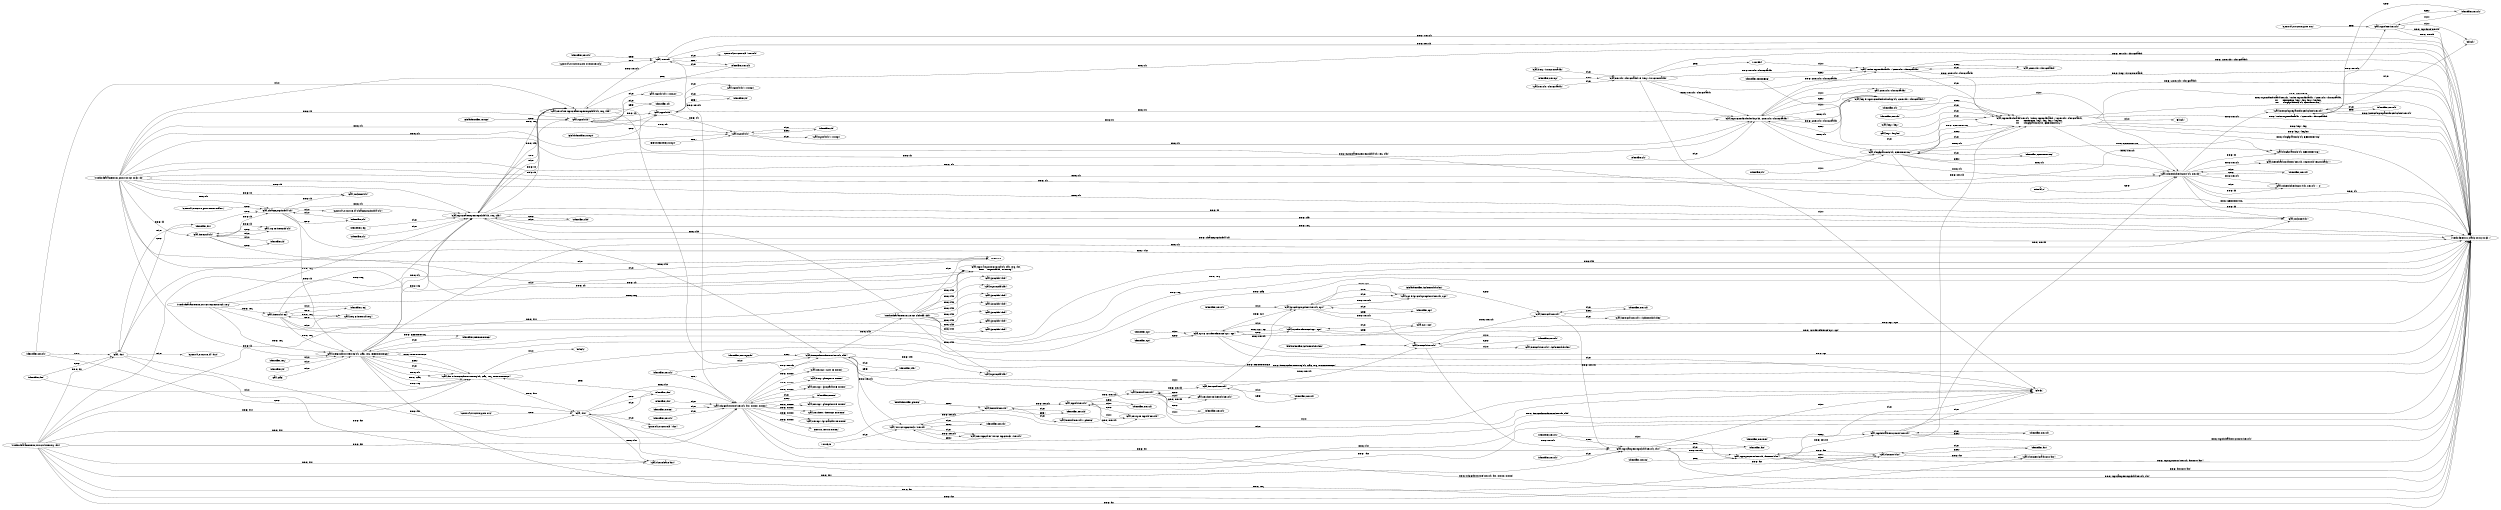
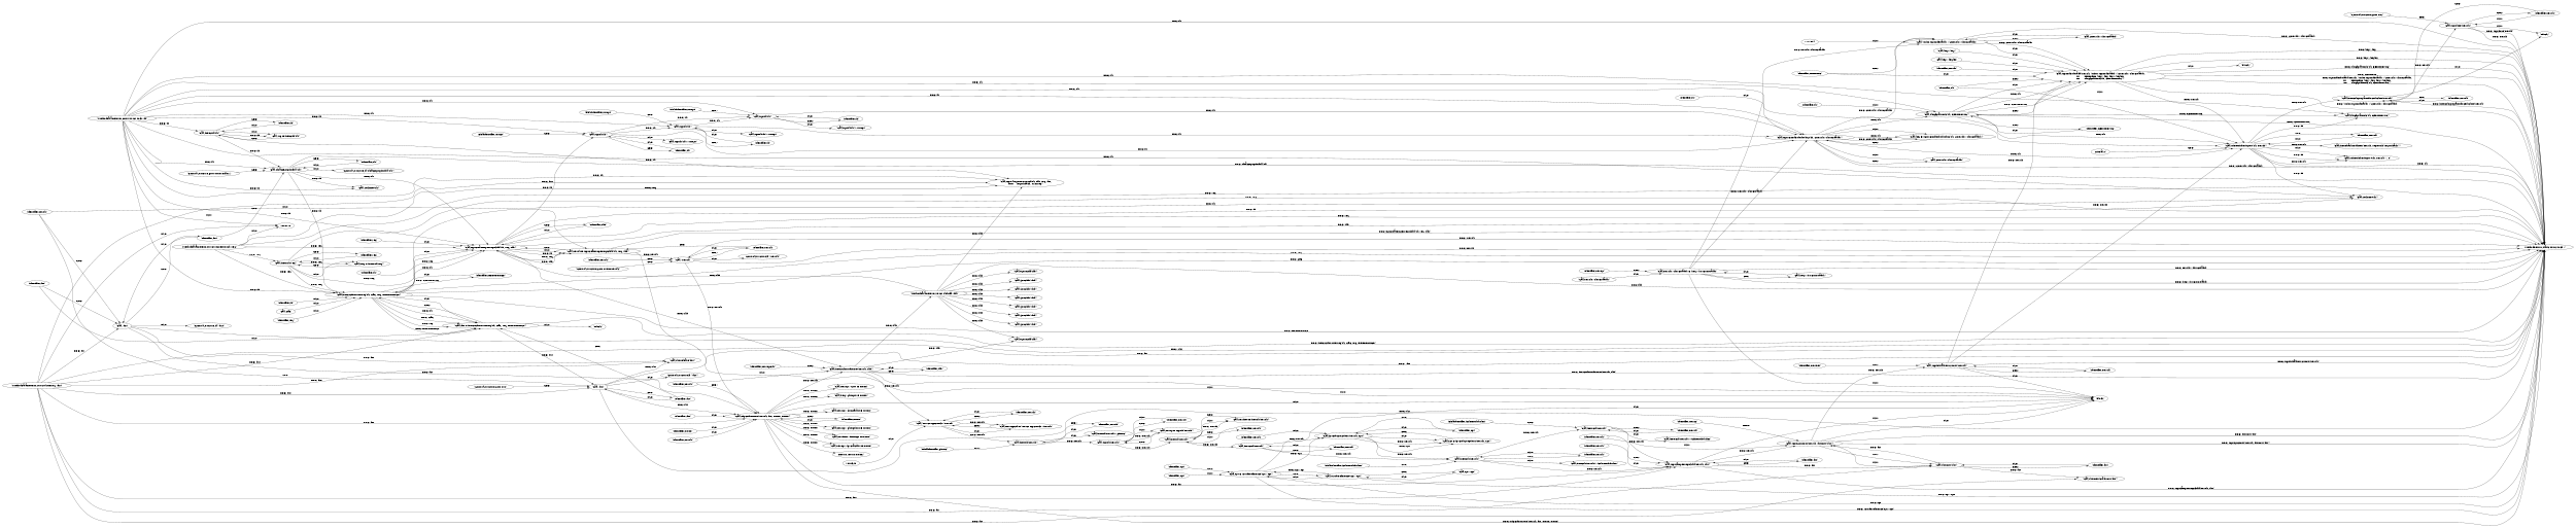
  digraph {
    rankdir=LR
    n1 [label="(Call,inet_csk_prepare_forced_close(newsk))"]
    n2 [label="(Call,tcp_done(newsk))"]
    n3 [label="(MethodReturn,static struct sock *)"]
    n4 [label="(Block,)"]
    n5 [label="(Identifier,newsk)"]
    n6 [label="(Identifier,newsk)"]
    n7 [label="(Call,__inet_inherit_port(sk, newsk))"]
    n8 [label="(Call,inet_ehash_nolisten(newsk, req_to_sk(req_unhash)))"]
    n9 [label="(Call,sk_gfp_atomic(sk, GFP_ATOMIC))"]
    n10 [label="(Call,sock_net(sk))"]
    n11 [label="(Call,__inet_inherit_port(sk, newsk) < 0)"]
    n12 [label="(Identifier,newsk)"]
    n13 [label="(Call,sk_gfp_atomic(sk, GFP_ATOMIC))"]
    n14 [label="(Call,tcp_md5_do_add(newsk, (union tcp_md5_addr *)&newsk->sk_v6_daddr,\n\t\t\t       AF_INET6, key->key, key->keylen,\n\t\t\t       sk_gfp_atomic(sk, GFP_ATOMIC)))"]
    n15 [label="(Identifier,GFP_ATOMIC)"]
    n16 [label="(Block,)"]
    n17 [label="(Call,tcp_v6_md5_do_lookup(sk, &newsk->sk_v6_daddr))"]
    n18 [label="(Call,(union tcp_md5_addr *)&newsk->sk_v6_daddr)"]
    n19 [label="(Call,&newsk->sk_v6_daddr)"]
    n20 [label="(Call,key = tcp_v6_md5_do_lookup(sk, &newsk->sk_v6_daddr))"]
    n21 [label="(Call,&newsk->sk_v6_daddr)"]
    n22 [label="(Call,tcp_sk(sk))"]
    n23 [label="(Call,tcp_sk(sk))"]
    n24 [label="(Call,tcp_sk(sk))"]
    n25 [label="(Call,tcp_sk(sk)->rx_opt)"]
    n26 [label="(Identifier,sk)"]
    n27 [label="(Call,tcp_sk(sk)->rx_opt)"]
    n28 [label="(Identifier,sk)"]
    n29 [label="(Call,tcp_sk(sk)->rx_opt)"]
    n30 [label="(Identifier,sk)"]
    n31 [label="(Call,tcp_create_openreq_child(sk, req, skb))"]
    n32 [label="(Call,inet6_sk_rx_dst_set(newsk, skb))"]
    n33 [label="(Call,newsk = tcp_create_openreq_child(sk, req, skb))"]
    n34 [label="(Identifier,skb)"]
    n35 [label="(MethodParameterIn,struct sk_buff *skb)"]
    n36 [label="(Call,tcp_v6_iif(skb))"]
    n37 [label="(Block,)"]
    n38 [label="(Call,(struct tcp6_sock *)newsk)"]
    n39 [label="(Identifier,skb)"]
    n40 [label="(Call,!newsk)"]
    n41 [label="(Call,inet6_csk_route_req(sk, &fl6, req, IPPROTO_TCP))"]
    n42 [label="(Call,dst = inet6_csk_route_req(sk, &fl6, req, IPPROTO_TCP))"]
    n43 [label="(Identifier,IPPROTO_TCP)"]
    n44 [label="(Call,!dst)"]
    n45 [label="(Block,)"]
    n46 [label="(Call,sk_acceptq_is_full(sk))"]
    n47 [label="(Call,sock_net(sk))"]
    n48 [label="(ControlStructure,if (sk_acceptq_is_full(sk)))"]
    n49 [label="(Identifier,sk)"]
    n50 [label="(Call,inet6_sk(sk))"]
    n51 [label="(Call,*np = inet6_sk(sk))"]
    n52 [label="(Identifier,sk)"]
    n53 [label="(Call,tcp_v4_syn_recv_sock(sk, skb, req, dst,\n\t\t\t\t\t     req_unhash, own_req))"]
    n54 [label="(MethodParameterIn,const struct sock *sk)"]
    1000110
    n56 [label="(Call,inet_rsk(req))"]
    n57 [label="(Call,ireq = inet_rsk(req))"]
    n58 [label="(Identifier,req)"]
    n59 [label="(MethodParameterIn,struct request_sock *req)"]
    n60 [label="(Call,ipv6_hdr(skb))"]
    n61 [label="(Call,ipv6_hdr(skb))"]
    n62 [label="(Call,ipv6_hdr(skb))"]
    n63 [label="(Call,ipv6_hdr(skb))"]
    n64 [label="(Call,tcp_v6_iif(skb))"]
    n65 [label="(Call,ipv6_hdr(skb))"]
    n66 [label="(Call,ipv6_hdr(skb))"]
    n67 [label="(Call,newsk->sk_v6_daddr = ireq->ir_v6_rmt_addr)"]
    n68 [label="(Call,ireq->ir_v6_rmt_addr)"]
    n69 [label="(Call,tcp_initialize_rcv_mss(newsk))"]
    n70 [label="(Identifier,newsk)"]
    n71 [label="(Call,tcp_sync_mss(newsk, dst_mtu(dst)))"]
    n72 [label="(Call,dst_mtu(dst))"]
    n73 [label="(Call,dst_metric_advmss(dst))"]
    n74 [label="(Identifier,dst)"]
    n75 [label="(Call,tcp_ca_openreq_child(newsk, dst))"]
    n76 [label="(Identifier,dst)"]
    n77 [label="(Call,inet_csk(newsk))"]
    n78 [label="(Call,inet_csk(newsk)->icsk_ext_hdr_len)"]
    n79 [label="(Identifier,newsk)"]
    n80 [label="(Call,inet_csk(newsk))"]
    n81 [label="(Identifier,newsk)"]
    n82 [label="(Call,inet_csk(newsk)->icsk_ext_hdr_len)"]
    n83 [label="(Call,inet6_sk(newsk))"]
    n84 [label="(Call,ipv6_dup_options(newsk, opt))"]
    n85 [label="(Identifier,newsk)"]
    n86 [label="(Identifier,opt)"]
    n87 [label="(Call,opt = ipv6_dup_options(newsk, opt))"]
    n88 [label="(Call,inet_sk(newsk))"]
    n89 [label="(Call,newinet = inet_sk(newsk))"]
    n90 [label="(Identifier,newsk)"]
    n91 [label="(Call,tcp_sk(newsk))"]
    n92 [label="(Call,newtp = tcp_sk(newsk))"]
    n93 [label="(Identifier,newsk)"]
    n94 [label="(Call,inet_sk(newsk))"]
    n95 [label="(Identifier,newsk)"]
    n96 [label="(Call,inet_sk(newsk)->pinet6)"]
    n97 [label="(Call,newtcp6sk = (struct tcp6_sock *)newsk)"]
    n98 [label="(Identifier,newsk)"]
    n99 [label="(Call,__ip6_dst_store(newsk, dst, NULL, NULL))"]
    n100 [label="(Call,newnp->ipv6_fl_list = NULL)"]
    n101 [label="(Identifier,NULL)"]
    n102 [label="(Call,newnp->pktoptions = NULL)"]
    n103 [label="(Call,newinet->inet_opt = NULL)"]
    n104 [label="(Call,newnp->ipv6_ac_list = NULL)"]
    n105 [label="(Return,return NULL;)"]
    n106 [label="(Call,newnp->opt\t  = NULL)"]
    n107 [label="(Call,ireq->pktopts = NULL)"]
    n108 [label="(Identifier,newsk)"]
    n109 [label="(ControlStructure,if (!newsk))"]
    n110 [label="(Identifier,dst)"]
    n111 [label="(Call,dst_release(dst))"]
    n112 [label="(ControlStructure,if (!dst))"]
    n113 [label="(MethodParameterIn,struct dst_entry *dst)"]
    n114 [label="(Call,!dst)"]
    n115 [label="(Identifier,dst)"]
    n116 [label="(ControlStructure,if (!dst))"]
    n117 [label="(Call,opt = rcu_dereference(np->opt))"]
    n118 [label="(Call,rcu_dereference(np->opt))"]
    n119 [label="(Call,np->opt)"]
    n120 [label="(Identifier,sk)"]
    n121 [label="(Identifier,newnp)"]
    n122 [label="(Call,key->key)"]
    n123 [label="(Call,&fl6)"]
    n124 [label="(ControlStructure,goto out_overflow;)"]
    n125 [label="(Identifier,sk)"]
    n126 [label="(Call,key->keylen)"]
    n127 [label="(Identifier,newsk)"]
    n128 [label="(ControlStructure,goto out;)"]
    n129 [label="(Identifier,NULL)"]
    n130 [label="(FieldIdentifier,icsk_ext_hdr_len)"]
    n131 [label="(Identifier,sk)"]
    n132 [label="(Identifier,newsk)"]
    n133 [label="(Identifier,newinet)"]
    n134 [label="(Identifier,dst)"]
    n135 [label="(Identifier,req)"]
    n136 [label="(Identifier,opt)"]
    n137 [label="(ControlStructure,goto out_nonewsk;)"]
    n138 [label="(Identifier,dst)"]
    n139 [label="(Identifier,sk)"]
    n140 [label="(Identifier,newtp)"]
    n141 [label="(Literal,0)"]
    n142 [label="(Identifier,newsk)"]
    n143 [label="(Identifier,newsk)"]
    n144 [label="(ControlStructure,goto out;)"]
    n145 [label="(Identifier,newsk)"]
    n146 [label="(FieldIdentifier,rx_opt)"]
    n147 [label="(Identifier,newsk)"]
    n148 [label="(Identifier,AF_INET6)"]
    n149 [label="(Identifier,opt)"]
    n150 [label="(FieldIdentifier,icsk_ext_hdr_len)"]
    n151 [label="(Identifier,newsk)"]
    n152 [label="(Identifier,req)"]
    n153 [label="(FieldIdentifier,rx_opt)"]
    n154 [label="(FieldIdentifier,rx_opt)"]
    n155 [label="(Identifier,sk)"]
    n156 [label="(Call,newsk->sk_v6_daddr)"]
    n157 [label="(FieldIdentifier,pinet6)"]
    n158 [label="(Identifier,newsk)"]
    n159 [label="(Identifier,newtcp6sk)"]
    1000320
    1000554
    n1 -> n2 [label="DDG: newsk"]
    n1 -> n3 [label="DDG: inet_csk_prepare_forced_close(newsk)"]
    n1 -> n4 [label="AST: "]
    n1 -> n5 [label="CFG: "]
    n2 -> n3 [label="DDG: newsk"]
    n2 -> n3 [label="DDG: tcp_done(newsk)"]
    n2 -> n4 [label="AST: "]
    n2 -> n6 [label="CFG: "]
    n5 -> n1 [label="AST: "]
    n6 -> n1 [label="CFG: "]
    n6 -> n2 [label="AST: "]
    n7 -> n1 [label="DDG: newsk"]
    n7 -> n3 [label="DDG: sk"]
    n7 -> n8 [label="DDG: newsk"]
    n7 -> n9 [label="DDG: sk"]
    n7 -> n10 [label="DDG: sk"]
    n7 -> n11 [label="AST: "]
    n7 -> n11 [label="DDG: sk"]
    n7 -> n11 [label="DDG: newsk"]
    n7 -> n12 [label="CFG: "]
    n12 -> n7 [label="AST: "]
    n13 -> n3 [label="DDG: GFP_ATOMIC"]
    n13 -> n7 [label="DDG: sk"]
    n13 -> n9 [label="DDG: GFP_ATOMIC"]
    n13 -> n14 [label="AST: "]
    n13 -> n14 [label="DDG: sk"]
    n13 -> n14 [label="DDG: GFP_ATOMIC"]
    n13 -> n15 [label="CFG: "]
    n14 -> n3 [label="DDG: (union tcp_md5_addr *)&newsk->sk_v6_daddr"]
    n14 -> n3 [label="DDG: key->key"]
    n14 -> n3 [label="DDG: key->keylen"]
    n14 -> n3 [label="DDG: sk_gfp_atomic(sk, GFP_ATOMIC)"]
    n14 -> n3 [label="DDG: AF_INET6"]
    n14 -> n3 [label="DDG: tcp_md5_do_add(newsk, (union tcp_md5_addr *)&newsk->sk_v6_daddr,\n\t\t\t       AF_INET6, key->key, key->keylen,\n\t\t\t       sk_gfp_atomic(sk, GFP_ATOMIC))"]
    n14 -> n7 [label="DDG: newsk"]
    n14 -> n13 [label="CFG: "]
    n14 -> n16 [label="AST: "]
    n15 -> n13 [label="AST: "]
    n17 -> n3 [label="DDG: &newsk->sk_v6_daddr"]
    n17 -> n7 [label="DDG: sk"]
    n17 -> n13 [label="DDG: sk"]
    n17 -> n18 [label="DDG: &newsk->sk_v6_daddr"]
    n17 -> n19 [label="CFG: "]
    n17 -> n20 [label="AST: "]
    n17 -> n20 [label="DDG: sk"]
    n17 -> n20 [label="DDG: &newsk->sk_v6_daddr"]
    n18 -> n3 [label="DDG: &newsk->sk_v6_daddr"]
    n18 -> n14 [label="AST: "]
    n18 -> n14 [label="DDG: &newsk->sk_v6_daddr"]
    n18 -> n21 [label="CFG: "]
    n19 -> n17 [label="AST: "]
    n20 -> n17 [label="CFG: "]
    n21 -> n18 [label="AST: "]
    n22 -> n17 [label="DDG: sk"]
    n22 -> n23 [label="DDG: sk"]
    n22 -> n24 [label="DDG: sk"]
    n22 -> n25 [label="AST: "]
    n22 -> n26 [label="CFG: "]
    n23 -> n17 [label="DDG: sk"]
    n23 -> n27 [label="AST: "]
    n23 -> n28 [label="CFG: "]
    n24 -> n17 [label="DDG: sk"]
    n24 -> n23 [label="DDG: sk"]
    n24 -> n29 [label="AST: "]
    n24 -> n30 [label="CFG: "]
    n26 -> n22 [label="AST: "]
    n28 -> n23 [label="AST: "]
    n30 -> n24 [label="AST: "]
    n31 -> n3 [label="DDG: req"]
    n31 -> n3 [label="DDG: skb"]
    n31 -> n10 [label="DDG: sk"]
    n31 -> n22 [label="DDG: sk"]
    n31 -> n32 [label="DDG: skb"]
    n31 -> n33 [label="AST: "]
    n31 -> n33 [label="DDG: sk"]
    n31 -> n33 [label="DDG: req"]
    n31 -> n33 [label="DDG: skb"]
    n31 -> n34 [label="CFG: "]
    n32 -> n3 [label="DDG: inet6_sk_rx_dst_set(newsk, skb)"]
    n32 -> n35 [label="DDG: skb"]
    n32 -> n36 [label="DDG: skb"]
    n32 -> n37 [label="AST: "]
    n32 -> n38 [label="DDG: newsk"]
    n32 -> n39 [label="CFG: "]
    n33 -> n3 [label="DDG: tcp_create_openreq_child(sk, req, skb)"]
    n33 -> n31 [label="CFG: "]
    n33 -> n37 [label="AST: "]
    n33 -> n40 [label="DDG: newsk"]
    n34 -> n31 [label="AST: "]
    n35 -> n3 [label="DDG: skb"]
    n35 -> n31 [label="DDG: skb"]
    n35 -> n36 [label="DDG: skb"]
    n35 -> n53 [label="DDG: skb"]
-   n35 -> 1000110 [label="AST: "]
    n35 -> n60 [label="DDG: skb"]
    n35 -> n61 [label="DDG: skb"]
    n35 -> n62 [label="DDG: skb"]
    n35 -> n63 [label="DDG: skb"]
    n35 -> n64 [label="DDG: skb"]
    n35 -> n65 [label="DDG: skb"]
    n35 -> n66 [label="DDG: skb"]
    n38 -> n94 [label="DDG: newsk"]
    n38 -> n97 [label="AST: "]
    n38 -> n97 [label="DDG: newsk"]
    n38 -> n98 [label="CFG: "]
    n39 -> n32 [label="AST: "]
    n40 -> n3 [label="DDG: !newsk"]
    n40 -> n3 [label="DDG: newsk"]
    n40 -> n99 [label="DDG: newsk"]
    n40 -> n108 [label="CFG: "]
    n40 -> n109 [label="AST: "]
    n41 -> n3 [label="DDG: &fl6"]
    n41 -> n3 [label="DDG: IPPROTO_TCP"]
    n41 -> n3 [label="DDG: req"]
    n41 -> n10 [label="DDG: sk"]
    n41 -> n31 [label="DDG: sk"]
    n41 -> n31 [label="DDG: req"]
    n41 -> n42 [label="AST: "]
    n41 -> n42 [label="DDG: sk"]
    n41 -> n42 [label="DDG: &fl6"]
    n41 -> n42 [label="DDG: req"]
    n41 -> n42 [label="DDG: IPPROTO_TCP"]
    n41 -> n43 [label="DDG: GFP_ATOMIC"]
    n42 -> n3 [label="DDG: inet6_csk_route_req(sk, &fl6, req, IPPROTO_TCP)"]
    n42 -> n41 [label="CFG: "]
    n42 -> n44 [label="DDG: dst"]
    n42 -> n45 [label="AST: "]
    n43 -> n41 [label="AST: "]
    n44 -> n3 [label="DDG: !dst"]
    n44 -> n3 [label="DDG: dst"]
    n44 -> n99 [label="DDG: dst"]
    n44 -> n110 [label="CFG: "]
    n44 -> n111 [label="DDG: dst"]
    n44 -> n112 [label="AST: "]
    n46 -> n3 [label="DDG: sk_acceptq_is_full(sk)"]
    n46 -> n31 [label="DDG: sk"]
    n46 -> n41 [label="DDG: sk"]
    n46 -> n47 [label="DDG: sk"]
    n46 -> n48 [label="AST: "]
    n46 -> n49 [label="CFG: "]
    n49 -> n46 [label="AST: "]
    n50 -> n46 [label="DDG: sk"]
    n50 -> n51 [label="AST: "]
    n50 -> n51 [label="DDG: sk"]
    n50 -> n52 [label="CFG: "]
    n50 -> n53 [label="DDG: sk"]
    n51 -> n50 [label="CFG: "]
    n52 -> n50 [label="AST: "]
    n54 -> n3 [label="DDG: sk"]
    n54 -> n7 [label="DDG: sk"]
    n54 -> n9 [label="DDG: sk"]
    n54 -> n10 [label="DDG: sk"]
    n54 -> n13 [label="DDG: sk"]
    n54 -> n17 [label="DDG: sk"]
    n54 -> n22 [label="DDG: sk"]
    n54 -> n23 [label="DDG: sk"]
    n54 -> n24 [label="DDG: sk"]
    n54 -> n31 [label="DDG: sk"]
    n54 -> n41 [label="DDG: sk"]
    n54 -> n46 [label="DDG: sk"]
    n54 -> n47 [label="DDG: sk"]
    n54 -> n50 [label="DDG: sk"]
    n54 -> n53 [label="DDG: sk"]
    n54 -> 1000110 [label="AST: "]
    n56 -> n3 [label="DDG: req"]
    n56 -> n31 [label="DDG: req"]
    n56 -> n41 [label="DDG: req"]
    n56 -> n57 [label="AST: "]
    n56 -> n57 [label="DDG: req"]
    n56 -> n58 [label="CFG: "]
    n57 -> n56 [label="CFG: "]
    n58 -> n56 [label="AST: "]
    n59 -> n3 [label="DDG: req"]
    n59 -> n31 [label="DDG: req"]
    n59 -> n41 [label="DDG: req"]
    n59 -> n53 [label="DDG: req"]
    n59 -> 1000110 [label="AST: "]
    n59 -> n56 [label="DDG: req"]
    n67 -> n3 [label="DDG: newsk->sk_v6_daddr"]
    n67 -> n3 [label="DDG: ireq->ir_v6_rmt_addr"]
    n67 -> n17 [label="DDG: newsk->sk_v6_daddr"]
    n67 -> n18 [label="DDG: newsk->sk_v6_daddr"]
    n67 -> n37 [label="AST: "]
-   n67 -> 1000554 [label="CFG: "]
+   n67 -> n68 [label="CFG: "]
    n68 -> n67 [label="AST: "]
    n69 -> n3 [label="DDG: tcp_initialize_rcv_mss(newsk)"]
    n69 -> n7 [label="DDG: newsk"]
    n69 -> n14 [label="DDG: newsk"]
    n69 -> n37 [label="AST: "]
    n69 -> n70 [label="CFG: "]
    n70 -> n69 [label="AST: "]
    n71 -> n3 [label="DDG: tcp_sync_mss(newsk, dst_mtu(dst))"]
    n71 -> n3 [label="DDG: dst_mtu(dst)"]
    n71 -> n37 [label="AST: "]
    n71 -> n69 [label="DDG: newsk"]
    n71 -> n72 [label="CFG: "]
    n72 -> n71 [label="AST: "]
    n72 -> n71 [label="DDG: dst"]
    n72 -> n73 [label="DDG: dst"]
    n72 -> n74 [label="CFG: "]
    n74 -> n72 [label="AST: "]
    n75 -> n3 [label="DDG: tcp_ca_openreq_child(newsk, dst)"]
    n75 -> n37 [label="AST: "]
    n75 -> n71 [label="DDG: newsk"]
    n75 -> n72 [label="DDG: dst"]
    n75 -> n76 [label="CFG: "]
    n76 -> n75 [label="AST: "]
    n77 -> n75 [label="DDG: newsk"]
    n77 -> n78 [label="AST: "]
    n77 -> n79 [label="CFG: "]
    n79 -> n77 [label="AST: "]
    n80 -> n75 [label="DDG: newsk"]
    n80 -> n77 [label="DDG: newsk"]
    n80 -> n81 [label="CFG: "]
    n80 -> n82 [label="AST: "]
    n81 -> n80 [label="AST: "]
    n83 -> n80 [label="DDG: newsk"]
    n83 -> n84 [label="DDG: newsk"]
    n83 -> n85 [label="CFG: "]
    n84 -> n80 [label="DDG: newsk"]
    n84 -> n86 [label="CFG: "]
    n84 -> n87 [label="AST: "]
    n84 -> n87 [label="DDG: newsk"]
    n84 -> n87 [label="DDG: opt"]
    n85 -> n83 [label="AST: "]
    n86 -> n84 [label="AST: "]
    n87 -> n84 [label="CFG: "]
    n88 -> n83 [label="DDG: newsk"]
    n88 -> n89 [label="AST: "]
    n88 -> n89 [label="DDG: newsk"]
    n88 -> n90 [label="CFG: "]
    n89 -> n88 [label="CFG: "]
    n90 -> n88 [label="AST: "]
    n91 -> n88 [label="DDG: newsk"]
    n91 -> n92 [label="AST: "]
    n91 -> n92 [label="DDG: newsk"]
    n91 -> n93 [label="CFG: "]
    n92 -> n91 [label="CFG: "]
    n93 -> n91 [label="AST: "]
    n94 -> n91 [label="DDG: newsk"]
    n94 -> n95 [label="CFG: "]
    n94 -> n96 [label="AST: "]
    n95 -> n94 [label="AST: "]
    n97 -> n38 [label="CFG: "]
    n98 -> n38 [label="AST: "]
    n99 -> n3 [label="DDG: __ip6_dst_store(newsk, dst, NULL, NULL)"]
    n99 -> n32 [label="DDG: newsk"]
    n99 -> n37 [label="AST: "]
    n99 -> n75 [label="DDG: dst"]
    n99 -> n100 [label="DDG: NULL"]
    n99 -> n101 [label="CFG: "]
    n99 -> n102 [label="DDG: NULL"]
    n99 -> n103 [label="DDG: NULL"]
    n99 -> n104 [label="DDG: NULL"]
    n99 -> n105 [label="DDG: NULL"]
    n99 -> n106 [label="DDG: NULL"]
    n99 -> n107 [label="DDG: NULL"]
    n101 -> n99 [label="AST: "]
    n108 -> n33 [label="CFG: "]
    n108 -> n40 [label="AST: "]
    n110 -> n42 [label="CFG: "]
    n110 -> n44 [label="AST: "]
    n113 -> n3 [label="DDG: dst"]
    n113 -> n42 [label="DDG: dst"]
    n113 -> n44 [label="DDG: dst"]
    n113 -> n53 [label="DDG: dst"]
    n113 -> 1000110 [label="AST: "]
    n113 -> n72 [label="DDG: dst"]
    n113 -> n73 [label="DDG: dst"]
    n113 -> n75 [label="DDG: dst"]
    n113 -> n99 [label="DDG: dst"]
    n113 -> n111 [label="DDG: dst"]
    n113 -> n114 [label="DDG: dst"]
    n114 -> n3 [label="DDG: !dst"]
    n114 -> n99 [label="DDG: dst"]
    n114 -> n111 [label="DDG: dst"]
    n114 -> n115 [label="CFG: "]
    n114 -> n116 [label="AST: "]
    n115 -> n46 [label="CFG: "]
    n115 -> n114 [label="AST: "]
    n117 -> n3 [label="DDG: rcu_dereference(np->opt)"]
    n117 -> n3 [label="DDG: opt"]
    n117 -> n37 [label="AST: "]
    n117 -> n84 [label="DDG: opt"]
    n117 -> n118 [label="CFG: "]
    n118 -> n3 [label="DDG: np->opt"]
    n118 -> n117 [label="AST: "]
    n118 -> n117 [label="DDG: np->opt"]
    n118 -> n119 [label="CFG: "]
    n119 -> n118 [label="AST: "]
    n120 -> n41 [label="AST: "]
    n121 -> n67 [label="CFG: "]
    n122 -> n14 [label="AST: "]
    n123 -> n41 [label="AST: "]
    n124 -> n46 [label="CFG: "]
    n125 -> n17 [label="AST: "]
    n126 -> n14 [label="AST: "]
    n127 -> n84 [label="AST: "]
    n128 -> n2 [label="CFG: "]
    n129 -> n99 [label="AST: "]
    n130 -> n80 [label="CFG: "]
    n131 -> n13 [label="AST: "]
    n132 -> n99 [label="AST: "]
    n133 -> n69 [label="CFG: "]
    n134 -> n99 [label="AST: "]
    n135 -> n41 [label="AST: "]
    n136 -> n117 [label="CFG: "]
    n137 -> n40 [label="CFG: "]
    n138 -> n42 [label="AST: "]
    n138 -> n114 [label="CFG: "]
    n139 -> n31 [label="AST: "]
-   n140 -> n71 [label="CFG: "]
+   n140 -> n71 [label="INET: "]
    n141 -> n7 [label="CFG: "]
    n142 -> n71 [label="AST: "]
    n142 -> n75 [label="CFG: "]
    n143 -> n40 [label="CFG: "]
    n144 -> n44 [label="CFG: "]
    n145 -> n32 [label="AST: "]
    n145 -> n99 [label="CFG: "]
    n146 -> n22 [label="CFG: "]
    n147 -> n75 [label="AST: "]
    n148 -> n14 [label="AST: "]
    n148 -> n18 [label="CFG: "]
    n149 -> n117 [label="AST: "]
    n150 -> n77 [label="CFG: "]
    n151 -> n14 [label="AST: "]
    n152 -> n31 [label="AST: "]
    n153 -> n23 [label="CFG: "]
    n154 -> n24 [label="CFG: "]
    n155 -> n7 [label="AST: "]
    n155 -> n14 [label="CFG: "]
    n156 -> n67 [label="AST: "]
    n157 -> n94 [label="CFG: "]
    n158 -> n33 [label="AST: "]
    n158 -> n44 [label="CFG: "]
    n158 -> n114 [label="CFG: "]
    n159 -> n32 [label="CFG: "]
    1000320 -> n38 [label="AST: "]
    1000554 -> n18 [label="AST: "]
  }
